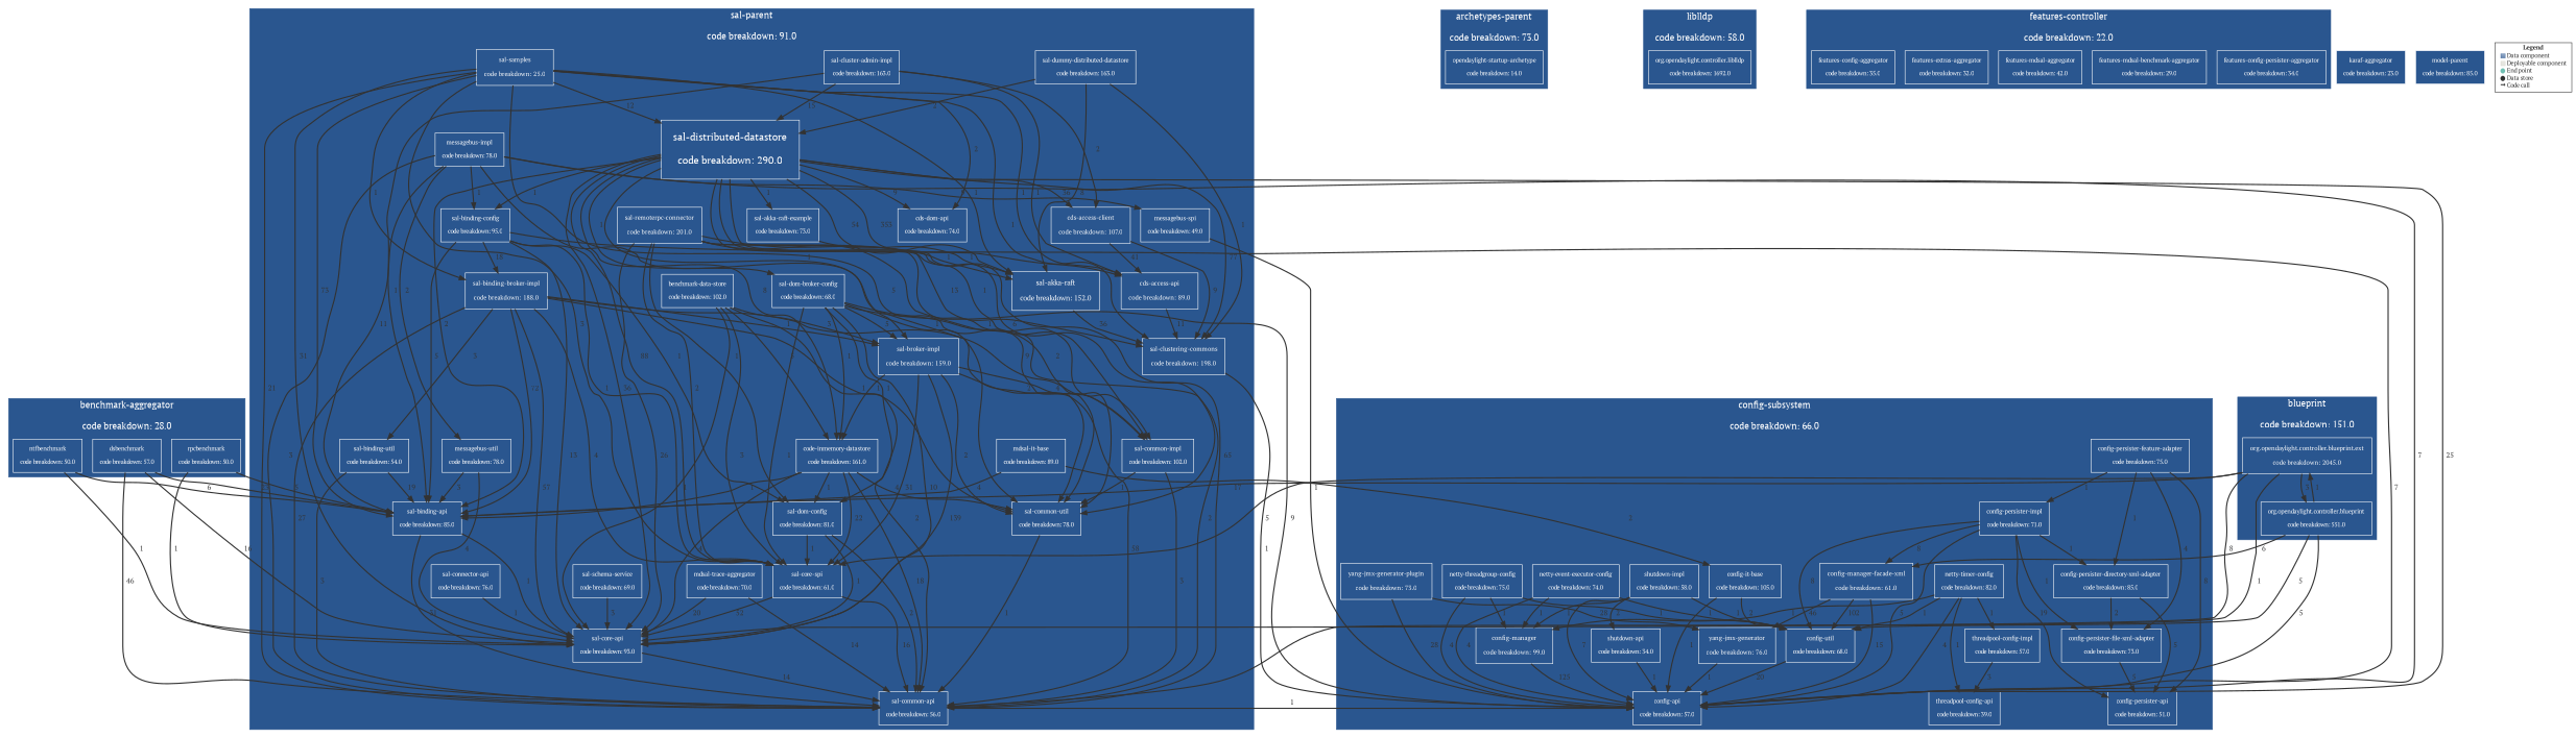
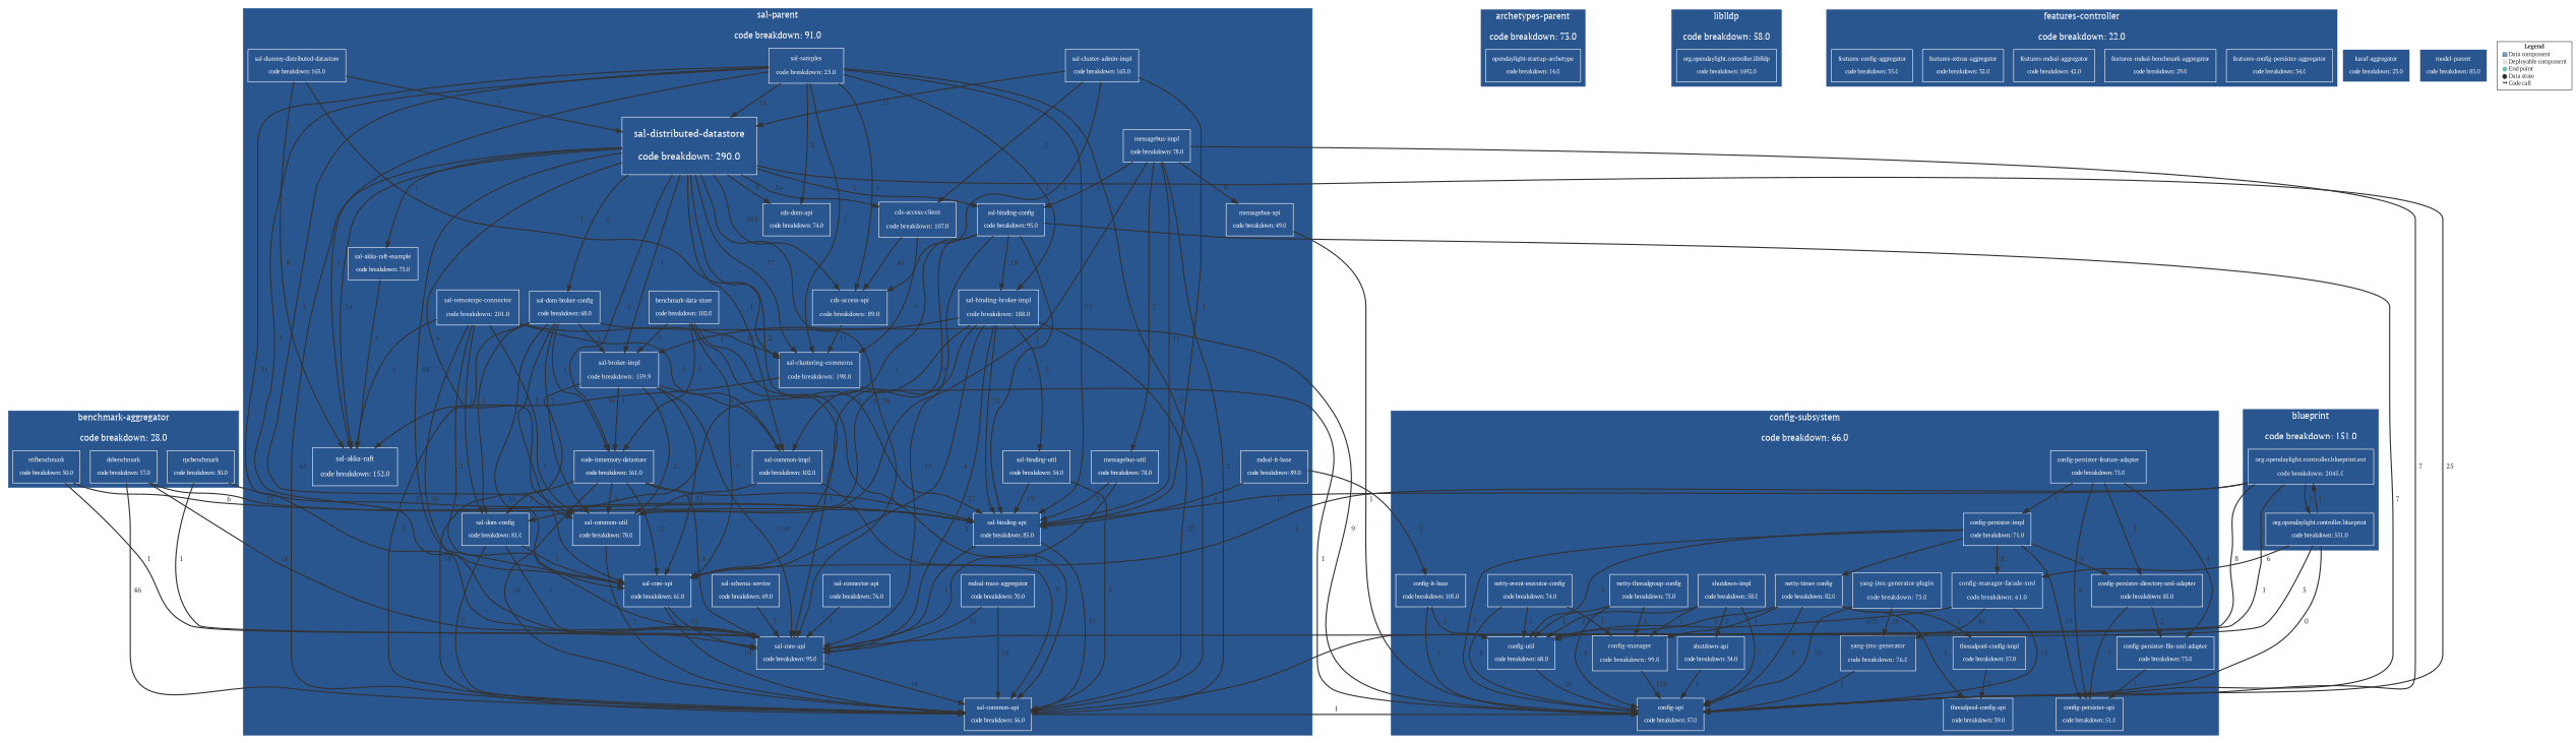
  digraph {
    compound=true
    fontname="PT Serif"
    rankdir=TD
    node [color="#FFFFFF" fillcolor="#2A568F" fontcolor="#FFFFFF" fontname="PT Serif" fontsize=10 margin=0.16 penwidth=1 shape=box style=filled]
    edge [color="#323232" fontcolor="#323232" fontname="PT Serif" fontsize=12 penwidth=2]
    n1 [fontsize=11 label="config-manager\n\ncode breakdown: 99.0" margin=0.176]
    n2 [label="threadpool-config-impl\n\ncode breakdown: 57.0"]
    n3 [label="config-persister-file-xml-adapter\n\ncode breakdown: 73.0"]
    n4 [label="netty-timer-config\n\ncode breakdown: 82.0"]
    n5 [fontsize=11 label="yang-jmx-generator-plugin\n\ncode breakdown: 73.0" margin=0.176]
    n6 [label="config-util\n\ncode breakdown: 68.0"]
    n7 [label="shutdown-api\n\ncode breakdown: 34.0"]
    n8 [label="config-persister-feature-adapter\n\ncode breakdown: 75.0"]
    n9 [label="config-persister-directory-xml-adapter\n\ncode breakdown: 85.0"]
    n10 [label="config-api\n\ncode breakdown: 57.0"]
    n11 [label="config-persister-api\n\ncode breakdown: 51.0"]
    n12 [label="threadpool-config-api\n\ncode breakdown: 39.0"]
    n13 [fontsize=11 label="config-manager-facade-xml\n\ncode breakdown: 61.0" margin=0.176]
    n14 [label="shutdown-impl\n\ncode breakdown: 58.0"]
    n15 [label="config-it-base\n\ncode breakdown: 105.0"]
    n16 [label="config-persister-impl\n\ncode breakdown: 71.0"]
    n17 [label="netty-threadgroup-config\n\ncode breakdown: 75.0"]
    n18 [label="netty-event-executor-config\n\ncode breakdown: 74.0"]
    n19 [fontsize=11 label="yang-jmx-generator\n\ncode breakdown: 76.0" margin=0.176]
    n20 [label="opendaylight-startup-archetype\n\ncode breakdown: 14.0"]
    n21 [label="ntfbenchmark\n\ncode breakdown: 50.0"]
    n22 [label="rpcbenchmark\n\ncode breakdown: 50.0"]
    n23 [label="dsbenchmark\n\ncode breakdown: 57.0"]
    n24 [fontsize=11 label="org.opendaylight.controller.blueprint.ext\n\ncode breakdown: 2045.0" margin=0.176]
    n25 [label="org.opendaylight.controller.blueprint\n\ncode breakdown: 551.0"]
    n26 [label="org.opendaylight.controller.liblldp\n\ncode breakdown: 1692.0"]
    n27 [label="sal-core-spi\n\ncode breakdown: 61.0"]
    n28 [label="sal-dom-broker-config\n\ncode breakdown: 68.0"]
    n29 [label="sal-dom-config\n\ncode breakdown: 81.0"]
    n30 [label="sal-cluster-admin-impl\n\ncode breakdown: 163.0"]
    n31 [fontsize=11 label="cds-access-client\n\ncode breakdown: 107.0" margin=0.176]
    n32 [fontsize=11 label="sal-binding-broker-impl\n\ncode breakdown: 188.0" margin=0.176]
    n33 [label="sal-core-api\n\ncode breakdown: 93.0"]
    n34 [fontsize=11 label="sal-remoterpc-connector\n\ncode breakdown: 201.0" margin=0.176]
    n35 [label="cds-dom-api\n\ncode breakdown: 74.0"]
    n36 [label="sal-common-impl\n\ncode breakdown: 102.0"]
    n37 [fontsize=11 label="sal-clustering-commons\n\ncode breakdown: 198.0" margin=0.176]
-   n38 [fontsize=11 label="sal-broker-impl\n\ncode breakdown: 159.0" margin=0.176]
+   n38 [fontsize=11 label="sal-broker-impl\n\ncode breakdown: 159.9" margin=0.176]
    n39 [label="messagebus-spi\n\ncode breakdown: 49.0"]
    n40 [label="mdsal-trace-aggregator\n\ncode breakdown: 70.0"]
    n41 [label="sal-binding-util\n\ncode breakdown: 54.0"]
    n42 [label="messagebus-impl\n\ncode breakdown: 78.0"]
    n43 [label="messagebus-util\n\ncode breakdown: 78.0"]
    n44 [label="sal-binding-config\n\ncode breakdown: 95.0"]
    n45 [label="sal-binding-api\n\ncode breakdown: 85.0"]
    n46 [label="benchmark-data-store\n\ncode breakdown: 102.0"]
    n47 [label="code-inmemory-datastore\n\ncode breakdown: 161.0"]
    n48 [fontsize=11 label="sal-samples\n\ncode breakdown: 25.0" margin=0.176]
    n49 [label="sal-dummy-distributed-datastore\n\ncode breakdown: 163.0"]
    n50 [label="sal-common-api\n\ncode breakdown: 56.0"]
    n51 [label="sal-connector-api\n\ncode breakdown: 76.0"]
    n52 [fontsize=12 label="sal-akka-raft\n\ncode breakdown: 152.0" margin=0.192]
    n53 [label="mdsal-it-base\n\ncode breakdown: 89.0"]
    n54 [label="sal-schema-service\n\ncode breakdown: 69.0"]
    n55 [label="sal-akka-raft-example\n\ncode breakdown: 73.0"]
    n56 [label="sal-common-util\n\ncode breakdown: 78.0"]
    n57 [fontsize=11 label="cds-access-api\n\ncode breakdown: 89.0" margin=0.176]
    n58 [fontsize=18 label="sal-distributed-datastore\n\ncode breakdown: 290.0" margin=0.28800000000000003]
    n59 [label="features-config-persister-aggregator\n\ncode breakdown: 34.0"]
    n60 [label="features-mdsal-benchmark-aggregator\n\ncode breakdown: 29.0"]
    n61 [label="features-mdsal-aggregator\n\ncode breakdown: 42.0"]
    n62 [label="features-extras-aggregator\n\ncode breakdown: 32.0"]
    n63 [label="features-config-aggregator\n\ncode breakdown: 35.0"]
    n64 [label="karaf-aggregator\n\ncode breakdown: 23.0"]
    n65 [label="model-parent\n\ncode breakdown: 85.0"]
    n66 [color="#323232" fillcolor="#FFFFFF" fontcolor="#323232" label=<<TABLE BORDER="0" CELLPADDING="1" CELLSPACING="0"> <TR><TD COLSPAN="2"><B>Legend</B></TD></TR> <TR><TD><FONT COLOR="#2A568F">&#9638;</FONT></TD><TD ALIGN="left">Data component</TD></TR> <TR><TD><FONT COLOR="#D2D1C7">&#9638;</FONT></TD><TD ALIGN="left">Deployable component</TD></TR> <TR><TD><FONT COLOR="#72C0B4">&#9679;</FONT></TD><TD ALIGN="left">End point</TD></TR> <TR><TD><FONT COLOR="#323232">&#9679;</FONT></TD><TD ALIGN="left">Data store</TD></TR> <TR><TD><FONT COLOR="#323232">&rarr;</FONT></TD><TD ALIGN="left">Code call</TD></TR> </TABLE> > margin=""]
    subgraph cluster_1 {
      color="#2A568F"
      fontcolor="#FFFFFF"
      fontsize=16
      label="config-subsystem\n\ncode breakdown: 66.0"
      style=filled
      n1
      n2
      n3
      n4
      n5
      n6
      n7
      n8
      n9
      n10
      n11
      n12
      n13
      n14
      n15
      n16
      n17
      n18
      n19
    }
    subgraph cluster_2 {
      color="#2A568F"
      fontcolor="#FFFFFF"
      fontsize=16
      label="archetypes-parent\n\ncode breakdown: 73.0"
      style=filled
      n20
    }
    subgraph cluster_3 {
      color="#2A568F"
      fontcolor="#FFFFFF"
      fontsize=16
      label="benchmark-aggregator\n\ncode breakdown: 28.0"
      style=filled
      n21
      n22
      n23
    }
    subgraph cluster_4 {
      color="#2A568F"
      fontcolor="#FFFFFF"
      fontsize=16
      label="blueprint\n\ncode breakdown: 151.0"
      style=filled
      n24
      n25
    }
    subgraph cluster_5 {
      color="#2A568F"
      fontcolor="#FFFFFF"
      fontsize=16
      label="liblldp\n\ncode breakdown: 58.0"
      style=filled
      n26
    }
    subgraph cluster_6 {
      color="#2A568F"
      fontcolor="#FFFFFF"
      fontsize=16
      label="sal-parent\n\ncode breakdown: 91.0"
      style=filled
      n27
      n28
      n29
      n30
      n31
      n32
      n33
      n34
      n35
      n36
      n37
      n38
      n39
      n40
      n41
      n42
      n43
      n44
      n45
      n46
      n47
      n48
      n49
      n50
      n51
      n52
      n53
      n54
      n55
      n56
      n57
      n58
    }
    subgraph cluster_7 {
      color="#2A568F"
      fontcolor="#FFFFFF"
      fontsize=16
      label="features-controller\n\ncode breakdown: 22.0"
      style=filled
      n59
      n60
      n61
      n62
      n63
    }
    n1 -> n10 [label="  125"]
    n2 -> n12 [label="  3"]
    n3 -> n11 [label="  5"]
    n4 -> n1 [label="  1"]
    n4 -> n2 [label="  1"]
    n4 -> n6 [label="  1"]
    n4 -> n10 [label="  4"]
    n4 -> n12 [label="  1"]
    n5 -> n10 [label="  28"]
    n5 -> n19 [label="  28"]
    n6 -> n10 [label="  20"]
    n7 -> n10 [label="  1"]
    n8 -> n3 [label="  4"]
    n8 -> n9 [label="  1"]
    n8 -> n11 [label="  8"]
    n8 -> n16 [label="  1"]
    n9 -> n3 [label="  2"]
    n9 -> n11 [label="  5"]
    n13 -> n6 [label="  102"]
    n13 -> n10 [label="  15"]
    n13 -> n19 [label="  46"]
    n14 -> n1 [label="  1"]
    n14 -> n6 [label="  1"]
    n14 -> n7 [label="  2"]
    n14 -> n10 [label="  7"]
    n15 -> n6 [label="  2"]
    n15 -> n10 [label="  1"]
-   n16 -> n3 [label="  1"]
+   n16 -> n4 [label="  1"]
    n16 -> n6 [label="  8"]
    n16 -> n9 [label="  1"]
    n16 -> n10 [label="  5"]
    n16 -> n11 [label="  19"]
    n16 -> n13 [label="  8"]
    n17 -> n1 [label="  1"]
    n17 -> n6 [label="  1"]
    n17 -> n10 [label="  4"]
    n18 -> n1 [label="  1"]
    n18 -> n6 [label="  1"]
    n18 -> n10 [label="  4"]
    n19 -> n10 [label="  1"]
    n21 -> n33 [label="  1"]
    n21 -> n45 [label="  6"]
    n22 -> n33 [label="  1"]
    n22 -> n45 [label="  5"]
    n23 -> n33 [label="  16"]
    n23 -> n45 [label="  23"]
    n23 -> n50 [label="  46"]
    n24 -> n25 [label="  3"]
    n24 -> n27 [label="  5"]
    n24 -> n33 [label="  8"]
    n24 -> n45 [label="  17"]
    n24 -> n50 [label="  1"]
    n25 -> n6 [label="  5"]
-   n25 -> n10 [label="  5"]
+   n25 -> n10 [label="  0"]
    n25 -> n13 [label="  6"]
    n25 -> n24 [label="  1"]
    n27 -> n33 [label="  52"]
    n27 -> n50 [label="  16"]
    n28 -> n10 [label="  9"]
    n28 -> n27 [label="  1"]
    n28 -> n29 [label="  1"]
    n28 -> n33 [label="  10"]
    n28 -> n38 [label="  5"]
    n28 -> n47 [label="  1"]
    n28 -> n50 [label="  2"]
    n28 -> n56 [label="  2"]
    n29 -> n27 [label="  1"]
    n29 -> n33 [label="  1"]
    n29 -> n50 [label="  2"]
    n30 -> n31 [label="  2"]
    n30 -> n45 [label="  1"]
    n30 -> n57 [label="  1"]
    n30 -> n58 [label="  15"]
    n31 -> n37 [label="  9"]
    n31 -> n57 [label="  41"]
    n32 -> n27 [label="  4"]
    n32 -> n33 [label="  57"]
    n32 -> n36 [label="  9"]
    n32 -> n38 [label="  1"]
    n32 -> n41 [label="  3"]
    n32 -> n45 [label="  72"]
    n32 -> n50 [label="  27"]
    n32 -> n56 [label="  1"]
    n33 -> n50 [label="  14"]
    n34 -> n27 [label="  2"]
    n34 -> n29 [label="  1"]
    n34 -> n33 [label="  26"]
    n34 -> n36 [label="  1"]
    n34 -> n37 [label="  13"]
    n34 -> n52 [label="  1"]
    n34 -> n56 [label="  2"]
    n36 -> n50 [label="  3"]
    n36 -> n56 [label="  1"]
    n37 -> n10 [label="  1"]
    n38 -> n27 [label="  31"]
    n38 -> n33 [label="  139"]
    n38 -> n36 [label="  4"]
    n38 -> n47 [label="  1"]
    n38 -> n50 [label="  58"]
    n38 -> n56 [label="  2"]
    n39 -> n10 [label="  1"]
    n40 -> n33 [label="  20"]
    n40 -> n50 [label="  14"]
    n41 -> n45 [label="  19"]
    n41 -> n50 [label="  3"]
    n42 -> n10 [label="  7"]
    n42 -> n39 [label="  9"]
    n42 -> n43 [label="  2"]
    n42 -> n44 [label="  1"]
    n42 -> n45 [label="  11"]
    n42 -> n50 [label="  3"]
    n42 -> n56 [label="  1"]
    n43 -> n33 [label="  4"]
    n43 -> n45 [label="  3"]
    n44 -> n10 [label="  7"]
    n44 -> n27 [label="  1"]
    n44 -> n29 [label="  1"]
    n44 -> n32 [label="  18"]
    n44 -> n33 [label="  13"]
    n44 -> n45 [label="  5"]
    n45 -> n33 [label="  1"]
    n45 -> n50 [label="  31"]
    n46 -> n27 [label="  3"]
    n46 -> n33 [label="  1"]
    n46 -> n38 [label="  3"]
    n46 -> n47 [label="  5"]
    n46 -> n50 [label="  2"]
    n47 -> n27 [label="  22"]
    n47 -> n29 [label="  1"]
    n47 -> n33 [label="  4"]
    n47 -> n45 [label="  1"]
    n47 -> n50 [label="  18"]
    n47 -> n56 [label="  4"]
    n48 -> n27 [label="  3"]
    n48 -> n32 [label="  1"]
    n48 -> n33 [label="  31"]
    n48 -> n35 [label="  2"]
    n48 -> n37 [label="  1"]
    n48 -> n45 [label="  73"]
    n48 -> n50 [label="  21"]
    n48 -> n52 [label="  1"]
    n48 -> n56 [label="  5"]
    n48 -> n57 [label="  1"]
    n48 -> n58 [label="  12"]
    n49 -> n37 [label="  1"]
    n49 -> n52 [label="  8"]
    n49 -> n58 [label="  2"]
    n50 -> n10 [label="  1"]
    n51 -> n33 [label="  1"]
-   n52 -> n37 [label="  36"]
+   n37 -> n52 [label="  36"]
    n53 -> n15 [label="  2"]
    n53 -> n45 [label="  4"]
    n54 -> n33 [label="  3"]
    n55 -> n52 [label="  1"]
    n56 -> n50 [label="  1"]
    n57 -> n37 [label="  11"]
    n58 -> n10 [label="  25"]
    n58 -> n27 [label="  88"]
    n58 -> n28 [label="  1"]
    n58 -> n31 [label="  36"]
    n58 -> n33 [label="  36"]
    n58 -> n35 [label="  9"]
    n58 -> n36 [label="  1"]
    n58 -> n37 [label="  77"]
    n58 -> n38 [label="  1"]
    n58 -> n44 [label="  1"]
    n58 -> n45 [label="  2"]
    n58 -> n47 [label="  8"]
    n58 -> n50 [label="  65"]
    n58 -> n52 [label="  54"]
    n58 -> n55 [label="  1"]
    n58 -> n56 [label="  6"]
    n58 -> n57 [label="  353"]
  }
